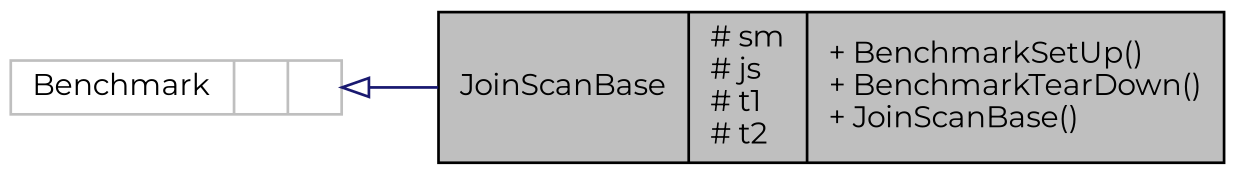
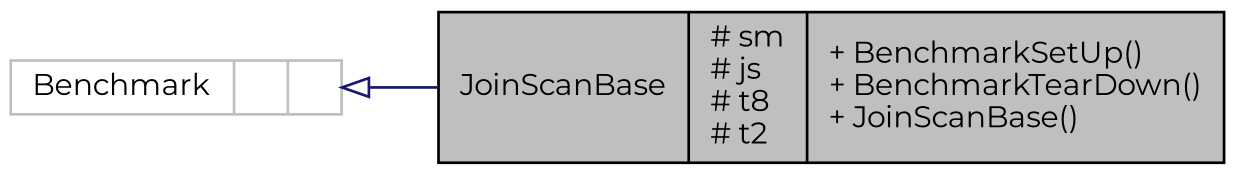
  digraph {
    rankdir=LR
    fontname=Montserrat
    node [fontname=Montserrat fontsize=11 shape=record style=filled]
-   n1 [color=black fillcolor=grey75 fontcolor=black height=0.2 label="{JoinScanBase\n|# sm\l# js\l# t1\l# t2\l|+ BenchmarkSetUp()\l+ BenchmarkTearDown()\l+ JoinScanBase()\l}" width=0.4]
+   n1 [color=black fillcolor=grey75 fontcolor=black height=0.2 label="{JoinScanBase\n|# sm\l# js\l# t8\l# t2\l|+ BenchmarkSetUp()\l+ BenchmarkTearDown()\l+ JoinScanBase()\l}" width=0.4]
    n2 [color=grey75 fillcolor=white height=0.2 label="{Benchmark\n||}" width=0.4]
    n2 -> n1 [arrowtail=onormal color=midnightblue dir=back fontname=Montserrat fontsize=11 labelfontname=Helvetica labelfontsize=11 style=solid]
  }
